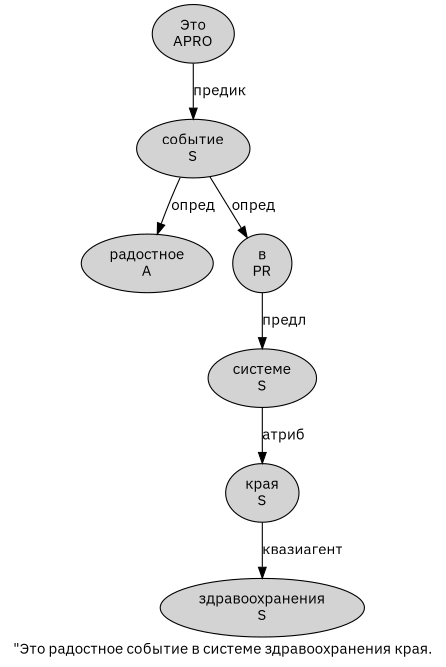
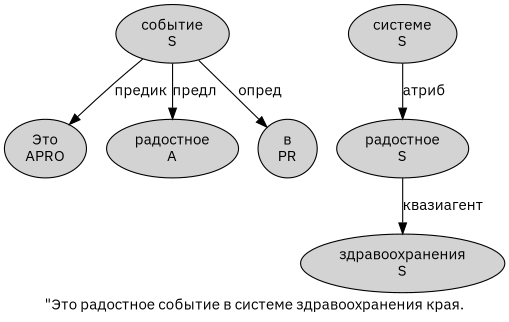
  digraph {
    fontname="IBM Plex Sans"
    label="\"Это радостное событие в системе здравоохранения края."
    node [fillcolor=lightgray fontname="IBM Plex Sans" penwidth=1 shape=ellipse style=filled]
    edge [fontname="IBM Plex Sans"]
    n1 [label="Это\nAPRO"]
    n2 [label="радостное\nA"]
    n3 [label="событие\nS"]
    n4 [label="в\nPR"]
    n5 [label="системе\nS"]
-   n6 [label="края\nS"]
+   n6 [label="радостное\nS"]
    n7 [label="здравоохранения\nS"]
-   n1 -> n3 [label="предик"]
-   n3 -> n2 [label="опред"]
+   n3 -> n1 [label="предик"]
+   n3 -> n2 [label="предл"]
    n3 -> n4 [label="опред"]
-   n4 -> n5 [label="предл"]
    n5 -> n6 [label="атриб"]
    n6 -> n7 [label="квазиагент"]
  }
